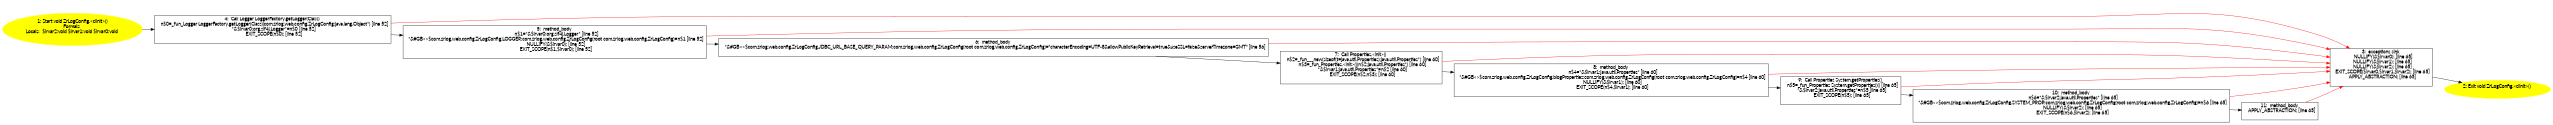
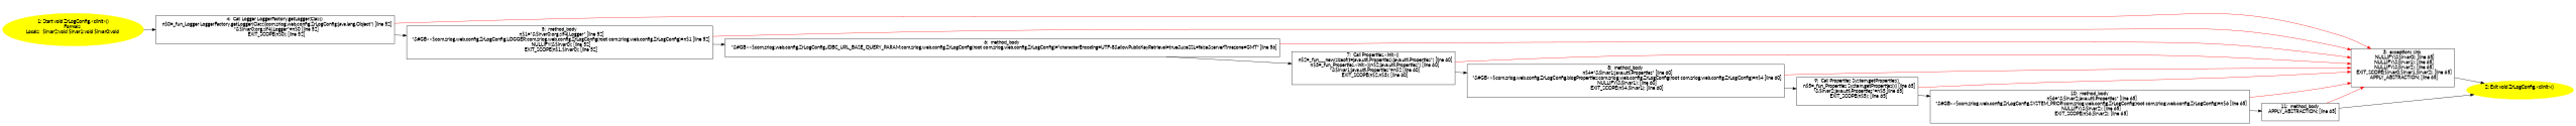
  digraph {
    rankdir=LR
    fontname=Lato
    node [fontname=Lato shape=box]
    edge [fontname=Lato]
    n1 [color=yellow label="1: Start void ZrLogConfig.<clinit>()\nFormals: \nLocals:  $irvar2:void $irvar1:void $irvar0:void \n  " style=filled shape=""]
    n2 [label="4:  Call Logger LoggerFactory.getLogger(Class) \n   n$0=_fun_Logger LoggerFactory.getLogger(Class)(com.zrlog.web.config.ZrLogConfig:java.lang.Object*) [line 52]\n  *&$irvar0:org.slf4j.Logger*=n$0 [line 52]\n  EXIT_SCOPE(n$0); [line 52]\n "]
    n3 [label="3:  exceptions sink \n   NULLIFY(&$irvar0); [line 65]\n  NULLIFY(&$irvar1); [line 65]\n  NULLIFY(&$irvar2); [line 65]\n  EXIT_SCOPE($irvar0,$irvar1,$irvar2); [line 65]\n  APPLY_ABSTRACTION; [line 65]\n "]
    n4 [label="5:  method_body \n   n$1=*&$irvar0:org.slf4j.Logger* [line 52]\n  *&#GB<>$com.zrlog.web.config.ZrLogConfig.LOGGER:com.zrlog.web.config.ZrLogConfig(root com.zrlog.web.config.ZrLogConfig)=n$1 [line 52]\n  NULLIFY(&$irvar0); [line 52]\n  EXIT_SCOPE(n$1,$irvar0); [line 52]\n "]
    n5 [color=yellow label="2: Exit void ZrLogConfig.<clinit>() \n  " style=filled shape=""]
    n6 [label="6:  method_body \n   *&#GB<>$com.zrlog.web.config.ZrLogConfig.JDBC_URL_BASE_QUERY_PARAM:com.zrlog.web.config.ZrLogConfig(root com.zrlog.web.config.ZrLogConfig)=\"characterEncoding=UTF-8&allowPublicKeyRetrieval=true&useSSL=false&serverTimezone=GMT\" [line 56]\n "]
    n7 [label="7:  Call Properties.<init>() \n   n$2=_fun___new(sizeof(t=java.util.Properties):java.util.Properties*) [line 60]\n  n$3=_fun_Properties.<init>()(n$2:java.util.Properties*) [line 60]\n  *&$irvar1:java.util.Properties*=n$2 [line 60]\n  EXIT_SCOPE(n$2,n$3); [line 60]\n "]
    n8 [label="8:  method_body \n   n$4=*&$irvar1:java.util.Properties* [line 60]\n  *&#GB<>$com.zrlog.web.config.ZrLogConfig.blogProperties:com.zrlog.web.config.ZrLogConfig(root com.zrlog.web.config.ZrLogConfig)=n$4 [line 60]\n  NULLIFY(&$irvar1); [line 60]\n  EXIT_SCOPE(n$4,$irvar1); [line 60]\n "]
    n9 [label="9:  Call Properties System.getProperties() \n   n$5=_fun_Properties System.getProperties()() [line 65]\n  *&$irvar2:java.util.Properties*=n$5 [line 65]\n  EXIT_SCOPE(n$5); [line 65]\n "]
    n10 [label="10:  method_body \n   n$6=*&$irvar2:java.util.Properties* [line 65]\n  *&#GB<>$com.zrlog.web.config.ZrLogConfig.SYSTEM_PROP:com.zrlog.web.config.ZrLogConfig(root com.zrlog.web.config.ZrLogConfig)=n$6 [line 65]\n  NULLIFY(&$irvar2); [line 65]\n  EXIT_SCOPE(n$6,$irvar2); [line 65]\n "]
    n11 [label="11:  method_body \n   APPLY_ABSTRACTION; [line 65]\n "]
    n1 -> n2
    n2 -> n3 [color=red]
    n2 -> n4
    n3 -> n5
    n4 -> n3 [color=red]
    n4 -> n6
    n6 -> n3 [color=red]
    n6 -> n7
    n7 -> n3 [color=red]
    n7 -> n8
    n8 -> n3 [color=red]
    n8 -> n9
    n9 -> n3 [color=red]
    n9 -> n10
    n10 -> n3 [color=red]
    n10 -> n11
    n11 -> n3 [color=red]
+   n11 -> n5
  }
